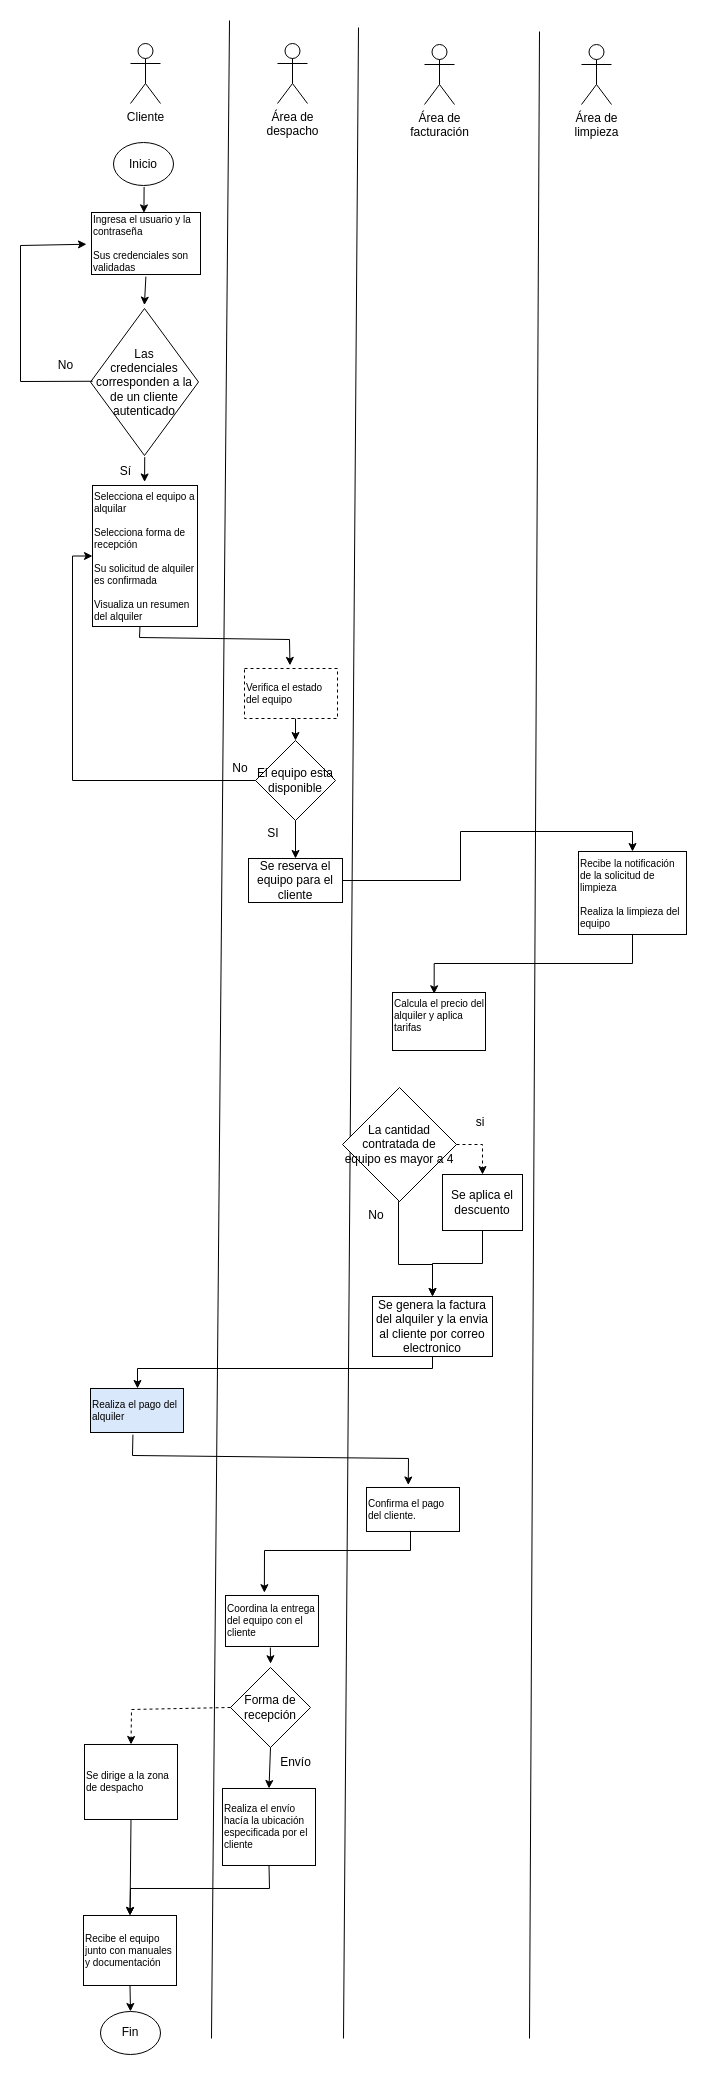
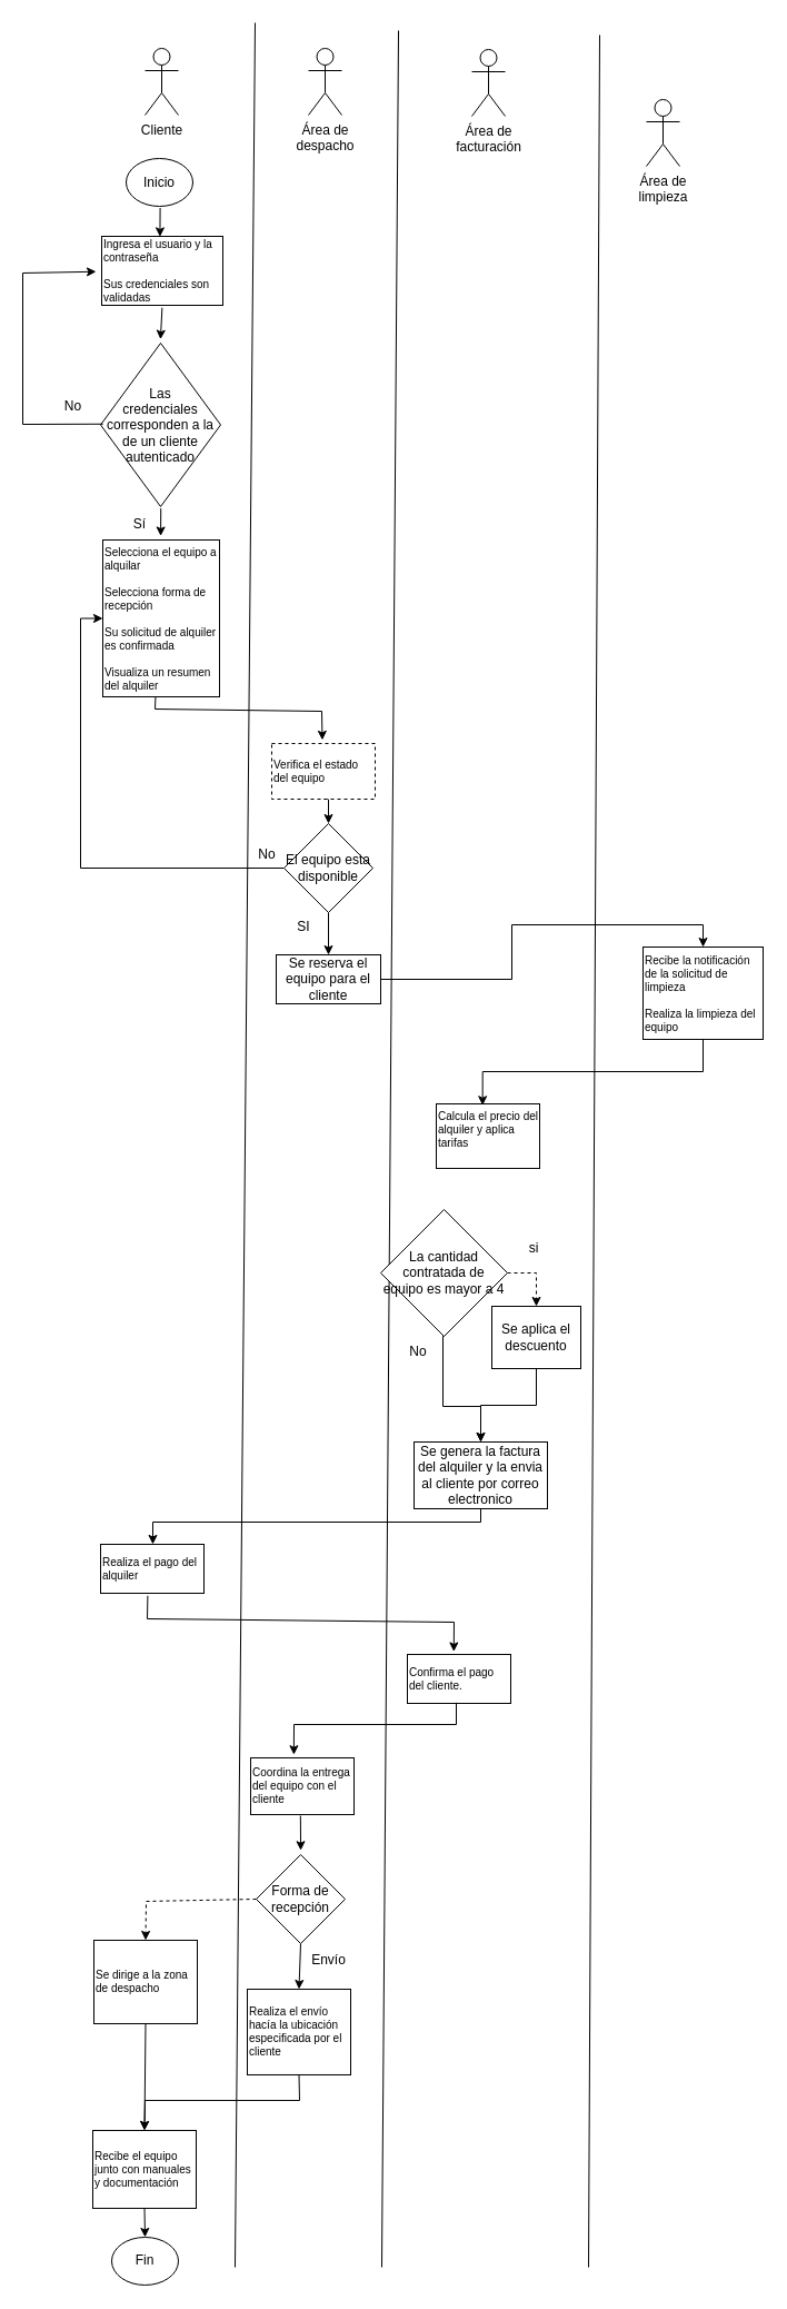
  <mxCell id="0" />
  <mxCell id="1" parent="0" />
  <mxCell id="2" value="Cliente" style="shape=umlActor;verticalLabelPosition=bottom;verticalAlign=top;html=1;outlineConnect=0;" parent="1" vertex="1"><mxGeometry x="130" y="43" width="30" height="60" as="geometry" /></mxCell>
  <mxCell id="3" value="Área de&lt;br&gt;despacho" style="shape=umlActor;verticalLabelPosition=bottom;verticalAlign=top;html=1;outlineConnect=0;" parent="1" vertex="1"><mxGeometry x="277" y="43" width="30" height="60" as="geometry" /></mxCell>
- <mxCell id="4" value="Área de&lt;br&gt;limpieza" style="shape=umlActor;verticalLabelPosition=bottom;verticalAlign=top;html=1;outlineConnect=0;" parent="1" vertex="1"><mxGeometry x="581" y="44" width="30" height="60" as="geometry" /></mxCell>
+ <mxCell id="4" value="Área de&lt;br&gt;limpieza" style="shape=umlActor;verticalLabelPosition=bottom;verticalAlign=top;html=1;outlineConnect=0;" parent="1" vertex="1"><mxGeometry x="581" y="89" width="30" height="60" as="geometry" /></mxCell>
  <mxCell id="5" value="Área de&lt;br&gt;facturación" style="shape=umlActor;verticalLabelPosition=bottom;verticalAlign=top;html=1;outlineConnect=0;" parent="1" vertex="1"><mxGeometry x="424" y="44" width="30" height="60" as="geometry" /></mxCell>
  <mxCell id="6" value="Ingresa el usuario y la contraseña&lt;br style=&quot;font-size: 10px;&quot;&gt;&lt;br style=&quot;font-size: 10px;&quot;&gt;&lt;div style=&quot;font-size: 10px;&quot;&gt;&lt;span style=&quot;background-color: initial; font-size: 10px;&quot;&gt;Sus credenciales son validadas&lt;/span&gt;&lt;/div&gt;" style="rounded=0;whiteSpace=wrap;html=1;fontSize=10;align=left;" parent="1" vertex="1"><mxGeometry x="91" y="212" width="109" height="62" as="geometry" /></mxCell>
  <mxCell id="7" value="" style="endArrow=none;html=1;rounded=0;" parent="1" edge="1"><mxGeometry width="50" height="50" relative="1" as="geometry"><mxPoint x="211" y="2038" as="sourcePoint" /><mxPoint x="229" y="20" as="targetPoint" /></mxGeometry></mxCell>
  <mxCell id="8" value="" style="endArrow=none;html=1;rounded=0;" parent="1" edge="1"><mxGeometry width="50" height="50" relative="1" as="geometry"><mxPoint x="343" y="2038" as="sourcePoint" /><mxPoint x="358" y="27" as="targetPoint" /></mxGeometry></mxCell>
  <mxCell id="9" value="" style="endArrow=none;html=1;rounded=0;" parent="1" edge="1"><mxGeometry width="50" height="50" relative="1" as="geometry"><mxPoint x="529" y="2038" as="sourcePoint" /><mxPoint x="539" y="31" as="targetPoint" /></mxGeometry></mxCell>
  <mxCell id="10" value="Las&lt;br&gt;credenciales corresponden a la de un cliente autenticado" style="rhombus;whiteSpace=wrap;html=1;" parent="1" vertex="1"><mxGeometry x="90" y="308" width="108" height="147" as="geometry" /></mxCell>
  <mxCell id="11" value="" style="endArrow=classic;html=1;rounded=0;entryX=0.499;entryY=-0.023;entryDx=0;entryDy=0;entryPerimeter=0;exitX=0.499;exitY=1.035;exitDx=0;exitDy=0;exitPerimeter=0;" parent="1" source="6" target="10" edge="1"><mxGeometry width="50" height="50" relative="1" as="geometry"><mxPoint x="74" y="335" as="sourcePoint" /><mxPoint x="124" y="285" as="targetPoint" /></mxGeometry></mxCell>
  <mxCell id="12" value="" style="endArrow=classic;html=1;rounded=0;exitX=0.02;exitY=0.495;exitDx=0;exitDy=0;exitPerimeter=0;entryX=-0.046;entryY=0.512;entryDx=0;entryDy=0;entryPerimeter=0;" parent="1" source="10" target="6" edge="1"><mxGeometry width="50" height="50" relative="1" as="geometry"><mxPoint x="-11" y="392" as="sourcePoint" /><mxPoint x="18.26" y="430.57" as="targetPoint" /><Array as="points"><mxPoint x="20" y="381" /><mxPoint x="20" y="245" /></Array></mxGeometry></mxCell>
  <mxCell id="13" value="Inicio" style="ellipse;whiteSpace=wrap;html=1;" parent="1" vertex="1"><mxGeometry x="113" y="142" width="60" height="43" as="geometry" /></mxCell>
  <mxCell id="14" value="" style="endArrow=classic;html=1;rounded=0;entryX=0.481;entryY=0.006;entryDx=0;entryDy=0;entryPerimeter=0;exitX=0.51;exitY=1.034;exitDx=0;exitDy=0;exitPerimeter=0;" parent="1" source="13" target="6" edge="1"><mxGeometry width="50" height="50" relative="1" as="geometry"><mxPoint x="156" y="271" as="sourcePoint" /><mxPoint x="156" y="303" as="targetPoint" /></mxGeometry></mxCell>
  <mxCell id="15" value="" style="endArrow=classic;html=1;rounded=0;exitX=0.502;exitY=1.011;exitDx=0;exitDy=0;exitPerimeter=0;entryX=0.496;entryY=-0.025;entryDx=0;entryDy=0;entryPerimeter=0;" parent="1" source="10" target="16" edge="1"><mxGeometry width="50" height="50" relative="1" as="geometry"><mxPoint x="154" y="287" as="sourcePoint" /><mxPoint x="144" y="509" as="targetPoint" /></mxGeometry></mxCell>
  <mxCell id="16" value="Selecciona el equipo a alquilar&lt;br style=&quot;font-size: 10px;&quot;&gt;&lt;br&gt;Selecciona forma de recepción&lt;br&gt;&lt;br style=&quot;font-size: 10px;&quot;&gt;Su solicitud de alquiler es confirmada&lt;br style=&quot;font-size: 10px;&quot;&gt;&lt;br style=&quot;font-size: 10px;&quot;&gt;Visualiza un resumen del alquiler" style="rounded=0;whiteSpace=wrap;html=1;fontSize=10;align=left;" parent="1" vertex="1"><mxGeometry x="92" y="485" width="105" height="141" as="geometry" /></mxCell>
  <mxCell id="17" style="edgeStyle=orthogonalEdgeStyle;rounded=0;orthogonalLoop=1;jettySize=auto;html=1;exitX=0.5;exitY=1;exitDx=0;exitDy=0;entryX=0.5;entryY=0;entryDx=0;entryDy=0;" parent="1" source="18" target="50" edge="1"><mxGeometry relative="1" as="geometry" /></mxCell>
  <mxCell id="18" value="Verifica el estado del equipo" style="rounded=0;whiteSpace=wrap;html=1;fontSize=10;align=left;dashed=1;" parent="1" vertex="1"><mxGeometry x="244" y="668" width="93" height="50" as="geometry" /></mxCell>
  <mxCell id="19" value="" style="endArrow=classic;html=1;rounded=0;exitX=0.452;exitY=1;exitDx=0;exitDy=0;exitPerimeter=0;entryX=0.489;entryY=-0.062;entryDx=0;entryDy=0;entryPerimeter=0;" parent="1" source="16" target="18" edge="1"><mxGeometry width="50" height="50" relative="1" as="geometry"><mxPoint x="37" y="467" as="sourcePoint" /><mxPoint x="37" y="519" as="targetPoint" /><Array as="points"><mxPoint x="139" y="637" /><mxPoint x="289" y="639" /></Array></mxGeometry></mxCell>
  <mxCell id="20" value="Recibe la notificación de la solicitud de limpieza&lt;br style=&quot;font-size: 10px;&quot;&gt;&lt;br style=&quot;font-size: 10px;&quot;&gt;Realiza la limpieza del equipo" style="rounded=0;whiteSpace=wrap;html=1;fontSize=10;align=left;" parent="1" vertex="1"><mxGeometry x="578" y="851" width="108" height="83" as="geometry" /></mxCell>
- <mxCell id="21" value="Coordina la entrega del equipo con el cliente" style="rounded=0;whiteSpace=wrap;html=1;fontSize=10;align=left;" parent="1" vertex="1"><mxGeometry x="225" y="1594.99" width="93" height="51" as="geometry" /></mxCell>
+ <mxCell id="21" value="Coordina la entrega del equipo con el cliente" style="rounded=0;whiteSpace=wrap;html=1;fontSize=10;align=left;" parent="1" vertex="1"><mxGeometry x="225" y="1579.99" width="93" height="51" as="geometry" /></mxCell>
  <mxCell id="22" value="Calcula el precio del alquiler y aplica tarifas&lt;br style=&quot;font-size: 10px;&quot;&gt;&lt;br style=&quot;font-size: 10px;&quot;&gt;" style="rounded=0;whiteSpace=wrap;html=1;fontSize=10;align=left;" parent="1" vertex="1"><mxGeometry x="392" y="992" width="93" height="58" as="geometry" /></mxCell>
  <mxCell id="23" value="No" style="text;html=1;align=center;verticalAlign=middle;resizable=0;points=[];autosize=1;strokeColor=none;fillColor=none;" parent="1" vertex="1"><mxGeometry x="49" y="352" width="32" height="26" as="geometry" /></mxCell>
  <mxCell id="24" value="Sí" style="text;html=1;align=center;verticalAlign=middle;resizable=0;points=[];autosize=1;strokeColor=none;fillColor=none;" parent="1" vertex="1"><mxGeometry x="111" y="458" width="28" height="26" as="geometry" /></mxCell>
- <mxCell id="25" value="Realiza el pago del alquiler" style="rounded=0;whiteSpace=wrap;html=1;fontSize=10;align=left;fillColor=#dae8fc;" parent="1" vertex="1"><mxGeometry x="90" y="1387.99" width="93" height="44" as="geometry" /></mxCell>
+ <mxCell id="25" value="Realiza el pago del alquiler" style="rounded=0;whiteSpace=wrap;html=1;fontSize=10;align=left;" parent="1" vertex="1"><mxGeometry x="90" y="1387.99" width="93" height="44" as="geometry" /></mxCell>
  <mxCell id="26" value="Confirma el pago del cliente." style="rounded=0;whiteSpace=wrap;html=1;fontSize=10;align=left;" parent="1" vertex="1"><mxGeometry x="366" y="1486.99" width="93" height="44" as="geometry" /></mxCell>
  <mxCell id="27" value="" style="endArrow=classic;html=1;rounded=0;exitX=0.456;exitY=1.051;exitDx=0;exitDy=0;exitPerimeter=0;entryX=0.449;entryY=-0.057;entryDx=0;entryDy=0;entryPerimeter=0;" parent="1" source="25" target="26" edge="1"><mxGeometry width="50" height="50" relative="1" as="geometry"><mxPoint x="418" y="1469.99" as="sourcePoint" /><mxPoint x="427" y="1321.99" as="targetPoint" /><Array as="points"><mxPoint x="132" y="1454.99" /><mxPoint x="408" y="1457.99" /></Array></mxGeometry></mxCell>
  <mxCell id="28" value="" style="endArrow=classic;html=1;rounded=0;exitX=0.473;exitY=0.986;exitDx=0;exitDy=0;exitPerimeter=0;entryX=0.418;entryY=-0.055;entryDx=0;entryDy=0;entryPerimeter=0;" parent="1" source="26" target="21" edge="1"><mxGeometry width="50" height="50" relative="1" as="geometry"><mxPoint x="25" y="1443.99" as="sourcePoint" /><mxPoint x="418" y="1493.99" as="targetPoint" /><Array as="points"><mxPoint x="410" y="1549.99" /><mxPoint x="264" y="1549.99" /></Array></mxGeometry></mxCell>
  <mxCell id="29" value="Forma de recepción" style="rhombus;whiteSpace=wrap;html=1;" parent="1" vertex="1"><mxGeometry x="230" y="1666.99" width="80" height="80" as="geometry" /></mxCell>
  <mxCell id="30" value="" style="endArrow=classic;html=1;rounded=0;entryX=0.501;entryY=-0.047;entryDx=0;entryDy=0;entryPerimeter=0;exitX=0.482;exitY=1.021;exitDx=0;exitDy=0;exitPerimeter=0;" parent="1" source="21" target="29" edge="1"><mxGeometry width="50" height="50" relative="1" as="geometry"><mxPoint x="59" y="1675.99" as="sourcePoint" /><mxPoint x="109" y="1625.99" as="targetPoint" /></mxGeometry></mxCell>
  <mxCell id="31" value="Realiza el envío hacía la ubicación especificada por el cliente" style="rounded=0;whiteSpace=wrap;html=1;fontSize=10;align=left;" parent="1" vertex="1"><mxGeometry x="222" y="1787.99" width="93" height="77" as="geometry" /></mxCell>
  <mxCell id="32" value="" style="endArrow=classic;html=1;rounded=0;entryX=0.5;entryY=0;entryDx=0;entryDy=0;exitX=0.5;exitY=1;exitDx=0;exitDy=0;" parent="1" source="29" target="31" edge="1"><mxGeometry width="50" height="50" relative="1" as="geometry"><mxPoint x="280" y="1641.99" as="sourcePoint" /><mxPoint x="280" y="1672.99" as="targetPoint" /></mxGeometry></mxCell>
  <mxCell id="33" value="Envío" style="text;html=1;align=center;verticalAlign=middle;resizable=0;points=[];autosize=1;strokeColor=none;fillColor=none;" parent="1" vertex="1"><mxGeometry x="271" y="1748.99" width="47" height="26" as="geometry" /></mxCell>
  <mxCell id="34" value="" style="endArrow=classic;html=1;rounded=0;exitX=0;exitY=0.5;exitDx=0;exitDy=0;entryX=0.5;entryY=0;entryDx=0;entryDy=0;dashed=1;" parent="1" source="29" target="35" edge="1"><mxGeometry width="50" height="50" relative="1" as="geometry"><mxPoint x="420" y="1539.99" as="sourcePoint" /><mxPoint x="17" y="1748.99" as="targetPoint" /><Array as="points"><mxPoint x="131" y="1708.99" /></Array></mxGeometry></mxCell>
  <mxCell id="35" value="Se dirige a la zona de despacho" style="rounded=0;whiteSpace=wrap;html=1;fontSize=10;align=left;" parent="1" vertex="1"><mxGeometry x="84" y="1743.99" width="93" height="75" as="geometry" /></mxCell>
  <mxCell id="36" value="Fin" style="ellipse;whiteSpace=wrap;html=1;" parent="1" vertex="1"><mxGeometry x="100" y="2010.99" width="60" height="43" as="geometry" /></mxCell>
  <mxCell id="37" value="" style="endArrow=classic;html=1;rounded=0;exitX=0.5;exitY=1;exitDx=0;exitDy=0;entryX=0.5;entryY=0;entryDx=0;entryDy=0;" parent="1" source="31" target="38" edge="1"><mxGeometry width="50" height="50" relative="1" as="geometry"><mxPoint x="244" y="1876.99" as="sourcePoint" /><mxPoint x="269" y="1897.99" as="targetPoint" /><Array as="points"><mxPoint x="269" y="1887.99" /><mxPoint x="130" y="1887.99" /></Array></mxGeometry></mxCell>
  <mxCell id="38" value="Recibe el equipo junto con manuales y documentación" style="rounded=0;whiteSpace=wrap;html=1;fontSize=10;align=left;" parent="1" vertex="1"><mxGeometry x="83" y="1914.99" width="93" height="70" as="geometry" /></mxCell>
  <mxCell id="39" value="" style="endArrow=classic;html=1;rounded=0;exitX=0.5;exitY=1;exitDx=0;exitDy=0;entryX=0.5;entryY=0;entryDx=0;entryDy=0;" parent="1" source="38" target="36" edge="1"><mxGeometry width="50" height="50" relative="1" as="geometry"><mxPoint x="279" y="1867.99" as="sourcePoint" /><mxPoint x="279" y="1907.99" as="targetPoint" /></mxGeometry></mxCell>
  <mxCell id="40" value="" style="endArrow=classic;html=1;rounded=0;exitX=0.5;exitY=1;exitDx=0;exitDy=0;entryX=0.5;entryY=0;entryDx=0;entryDy=0;" parent="1" source="35" target="38" edge="1"><mxGeometry width="50" height="50" relative="1" as="geometry"><mxPoint x="143" y="1995.99" as="sourcePoint" /><mxPoint x="143" y="2021.99" as="targetPoint" /></mxGeometry></mxCell>
  <mxCell id="41" style="edgeStyle=orthogonalEdgeStyle;rounded=0;orthogonalLoop=1;jettySize=auto;html=1;exitX=1;exitY=0.5;exitDx=0;exitDy=0;entryX=0.5;entryY=0;entryDx=0;entryDy=0;dashed=1;" parent="1" source="43" target="56" edge="1"><mxGeometry relative="1" as="geometry"><mxPoint x="498" y="1183" as="targetPoint" /></mxGeometry></mxCell>
  <mxCell id="42" style="edgeStyle=orthogonalEdgeStyle;rounded=0;orthogonalLoop=1;jettySize=auto;html=1;exitX=0.5;exitY=1;exitDx=0;exitDy=0;entryX=0.5;entryY=0;entryDx=0;entryDy=0;" parent="1" source="43" target="45" edge="1"><mxGeometry relative="1" as="geometry"><Array as="points"><mxPoint x="398" y="1264" /><mxPoint x="432" y="1264" /></Array></mxGeometry></mxCell>
  <mxCell id="43" value="La cantidad contratada de equipo es mayor a 4" style="rhombus;whiteSpace=wrap;html=1;" parent="1" vertex="1"><mxGeometry x="342" y="1087" width="114" height="114" as="geometry" /></mxCell>
  <mxCell id="44" style="edgeStyle=orthogonalEdgeStyle;rounded=0;orthogonalLoop=1;jettySize=auto;html=1;exitX=0.5;exitY=1;exitDx=0;exitDy=0;" parent="1" source="45" target="25" edge="1"><mxGeometry relative="1" as="geometry"><Array as="points"><mxPoint x="432" y="1367.99" /><mxPoint x="137" y="1367.99" /></Array></mxGeometry></mxCell>
  <mxCell id="45" value="Se genera la factura del alquiler y la envia al cliente por correo electronico" style="rounded=0;whiteSpace=wrap;html=1;" parent="1" vertex="1"><mxGeometry x="372" y="1295.99" width="120" height="60" as="geometry" /></mxCell>
  <mxCell id="46" value="No" style="text;html=1;strokeColor=none;fillColor=none;align=center;verticalAlign=middle;whiteSpace=wrap;rounded=0;" parent="1" vertex="1"><mxGeometry x="346" y="1200" width="60" height="30" as="geometry" /></mxCell>
  <mxCell id="47" value="si" style="text;html=1;strokeColor=none;fillColor=none;align=center;verticalAlign=middle;whiteSpace=wrap;rounded=0;" parent="1" vertex="1"><mxGeometry x="450" y="1107" width="60" height="30" as="geometry" /></mxCell>
  <mxCell id="48" style="edgeStyle=orthogonalEdgeStyle;rounded=0;orthogonalLoop=1;jettySize=auto;html=1;exitX=0;exitY=0.5;exitDx=0;exitDy=0;entryX=0;entryY=0.5;entryDx=0;entryDy=0;" parent="1" source="50" target="16" edge="1"><mxGeometry relative="1" as="geometry" /></mxCell>
  <mxCell id="49" style="edgeStyle=orthogonalEdgeStyle;rounded=0;orthogonalLoop=1;jettySize=auto;html=1;exitX=0.5;exitY=1;exitDx=0;exitDy=0;entryX=0.5;entryY=0;entryDx=0;entryDy=0;" parent="1" source="50" target="53" edge="1"><mxGeometry relative="1" as="geometry" /></mxCell>
  <mxCell id="50" value="El equipo esta disponible" style="rhombus;whiteSpace=wrap;html=1;" parent="1" vertex="1"><mxGeometry x="255" y="740" width="80" height="80" as="geometry" /></mxCell>
  <mxCell id="51" value="No" style="text;html=1;strokeColor=none;fillColor=none;align=center;verticalAlign=middle;whiteSpace=wrap;rounded=0;" parent="1" vertex="1"><mxGeometry x="210" y="753" width="60" height="30" as="geometry" /></mxCell>
  <mxCell id="52" style="edgeStyle=orthogonalEdgeStyle;rounded=0;orthogonalLoop=1;jettySize=auto;html=1;exitX=1;exitY=0.5;exitDx=0;exitDy=0;entryX=0.5;entryY=0;entryDx=0;entryDy=0;" parent="1" source="53" target="20" edge="1"><mxGeometry relative="1" as="geometry" /></mxCell>
  <mxCell id="53" value="Se reserva el equipo para el cliente" style="rounded=0;whiteSpace=wrap;html=1;" parent="1" vertex="1"><mxGeometry x="248" y="858" width="94" height="44" as="geometry" /></mxCell>
  <mxCell id="54" value="SI" style="text;html=1;strokeColor=none;fillColor=none;align=center;verticalAlign=middle;whiteSpace=wrap;rounded=0;" parent="1" vertex="1"><mxGeometry x="243" y="818" width="60" height="30" as="geometry" /></mxCell>
  <mxCell id="55" style="edgeStyle=orthogonalEdgeStyle;rounded=0;orthogonalLoop=1;jettySize=auto;html=1;exitX=0.5;exitY=1;exitDx=0;exitDy=0;entryX=0.448;entryY=0.022;entryDx=0;entryDy=0;entryPerimeter=0;" parent="1" source="20" target="22" edge="1"><mxGeometry relative="1" as="geometry" /></mxCell>
  <mxCell id="56" value="Se aplica el descuento" style="rounded=0;whiteSpace=wrap;html=1;" vertex="1" parent="1"><mxGeometry x="442" y="1174" width="80" height="56" as="geometry" /></mxCell>
  <mxCell id="57" style="edgeStyle=orthogonalEdgeStyle;rounded=0;orthogonalLoop=1;jettySize=auto;html=1;exitX=0.5;exitY=1;exitDx=0;exitDy=0;entryX=0.5;entryY=0;entryDx=0;entryDy=0;" edge="1" parent="1" source="56" target="45"><mxGeometry relative="1" as="geometry"><mxPoint x="492" y="1184" as="targetPoint" /><mxPoint x="466" y="1154" as="sourcePoint" /></mxGeometry></mxCell>
